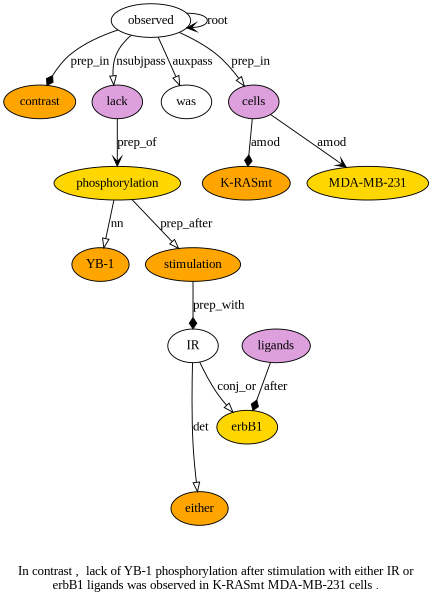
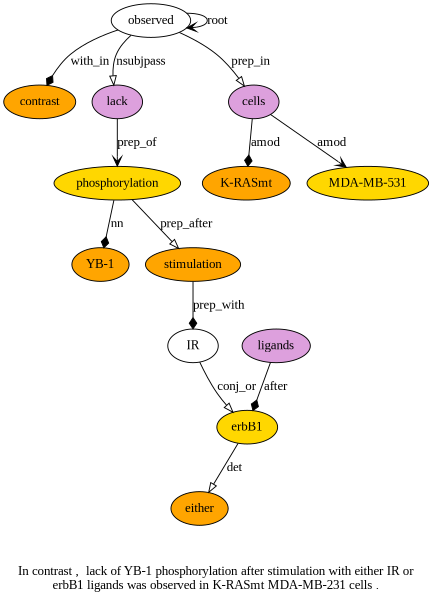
  digraph {
    fontname="Liberation Serif"
    label="In contrast ,  lack of YB-1 phosphorylation after stimulation with either IR or\nerbB1 ligands was observed in K-RASmt MDA-MB-231 cells ."
    node [fillcolor=orange fontname="Liberation Serif" style=filled]
    edge [arrowhead=onormal fontname="Liberation Serif"]
    n1 [fillcolor=white label=observed]
    n2 [label=contrast]
    n3 [fillcolor=plum label=lack]
-   n4 [fillcolor=white label=was]
    n5 [fillcolor=plum label=cells]
    n6 [fillcolor=gold label=phosphorylation]
    n7 [label="K-RASmt"]
-   n8 [fillcolor=gold label="MDA-MB-231"]
+   n8 [fillcolor=gold label="MDA-MB-531"]
    n9 [label="YB-1"]
    n10 [label=stimulation]
    n11 [fillcolor=white label=IR]
    n12 [label=either]
    n13 [fillcolor=gold label=erbB1]
    n14 [fillcolor=plum label=ligands]
    n1 -> n1 [arrowhead=vee label=root]
-   n1 -> n2 [arrowhead=diamond label=prep_in]
+   n1 -> n2 [arrowhead=diamond label=with_in]
    n1 -> n3 [label=nsubjpass]
-   n1 -> n4 [label=auxpass]
    n1 -> n5 [label=prep_in]
    n3 -> n6 [arrowhead=vee label=prep_of]
    n5 -> n7 [arrowhead=diamond label=amod]
    n5 -> n8 [arrowhead=vee label=amod]
-   n6 -> n9 [label=nn]
+   n6 -> n9 [arrowhead=diamond label=nn]
    n6 -> n10 [label=prep_after]
    n10 -> n11 [arrowhead=diamond label=prep_with]
-   n11 -> n12 [label=det]
+   n13 -> n12 [label=det]
    n11 -> n13 [label=conj_or]
    n14 -> n13 [arrowhead=diamond label=after]
  }
